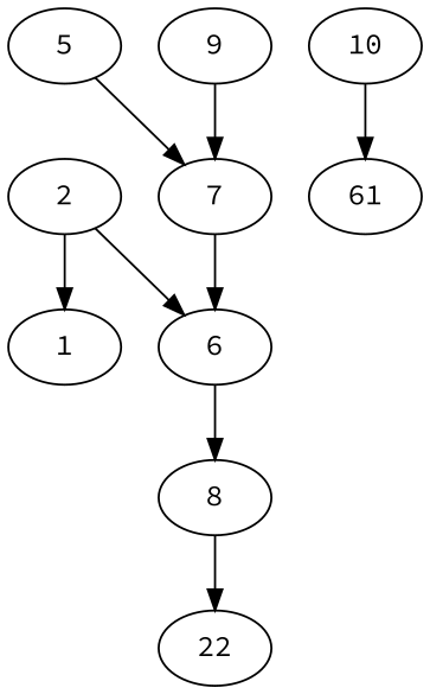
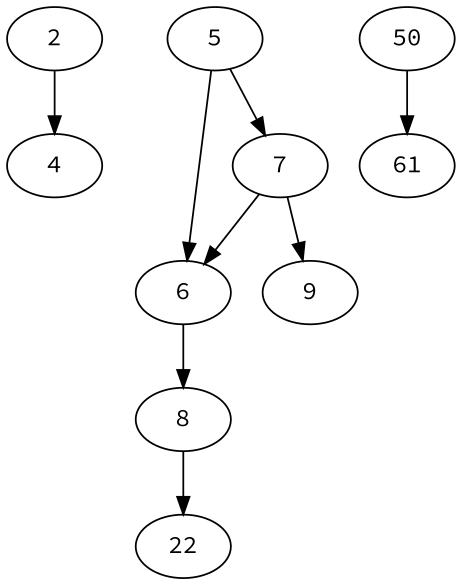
  digraph {
    fontname="Source Code Pro"
    node [alpha=0.05 fontname="Source Code Pro"]
    edge [fontname="Source Code Pro"]
    2 [alpha=0.06 expect_size=13083482996556]
-   4 [expect_size=25751356361917 label=1]
+   4 [expect_size=25751356361917]
    5 [expect_size=126145958314190]
    6 [alpha=0.17 expect_size=68997222458475]
    7 [alpha=0.16 expect_size=594408198393281]
    8 [alpha=0.07 expect_size=627310132639389]
    9 [alpha=0.19 expect_size=719205121204233]
    n8 [alpha=0.16 expect_size=1179489560307565 label=22]
-   10 [expect_size=4048579346481283072]
+   10 [expect_size=4048579346481283072 label=50]
    n10 [alpha=0.04 expect_size=63549823780913152 label=61]
    2 -> 4
-   2 -> 6
+   5 -> 6
    5 -> 7
    6 -> 8
    7 -> 6
-   9 -> 7
+   7 -> 9
    8 -> n8
    10 -> n10
  }
